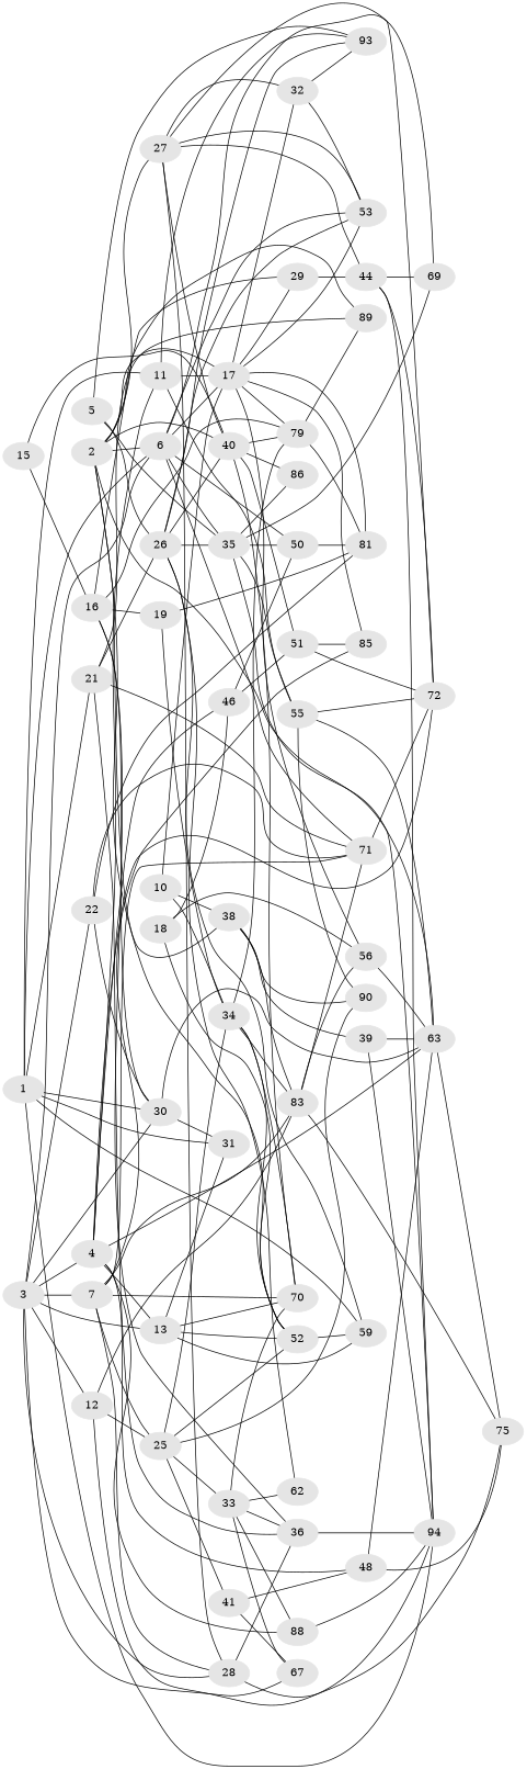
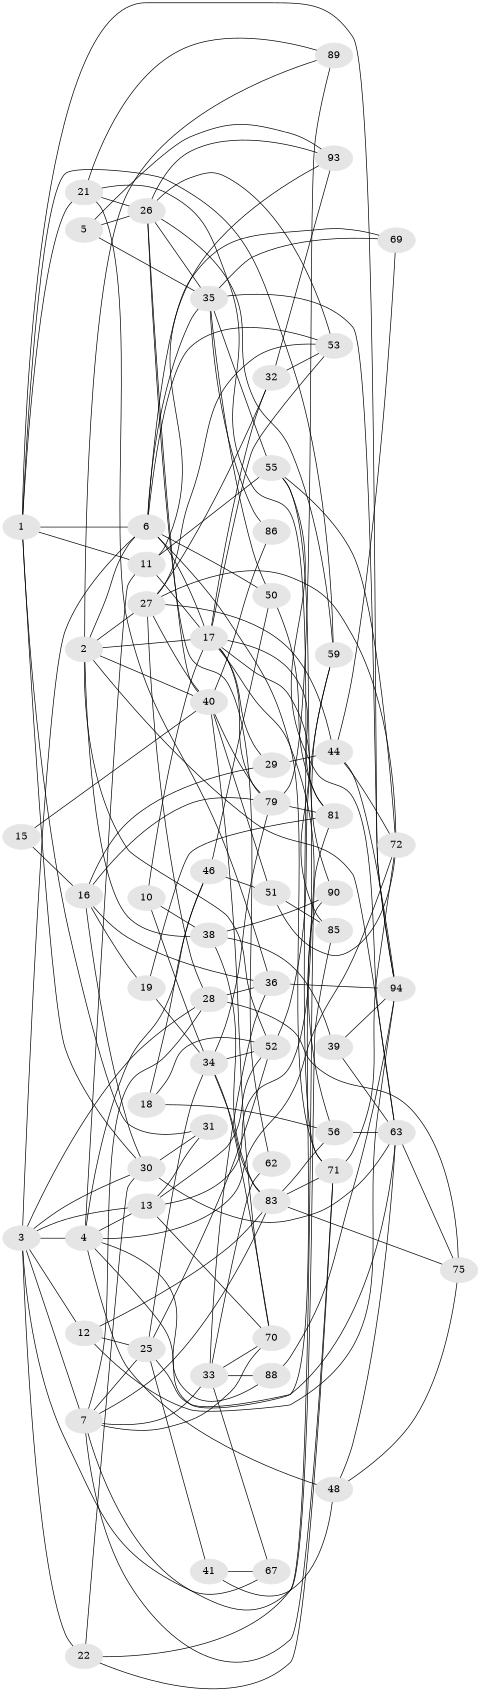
  graph {
    rankdir=LR
    node [color=gray90 style=filled]
    1 [super="+76"]
    6 [super="+9"]
    11 [super="+73"]
    21 [super="+23"]
    30 [super="+99"]
    31 [super="+42"]
    59
    94
    17 [super="+96"]
    35 [super="+83"]
    50
    53 [super="+92"]
    69
    71 [super="+82"]
    93
    55 [super="+78"]
    89
    26 [super="+37"]
    36 [super="+49"]
    63 [super="+91"]
    2 [super="+61"]
    27 [super="+98"]
    38 [super="+87"]
    40 [super="+58"]
    52 [super="+80"]
    85
    29
    79
    32 [super="+60"]
    56 [super="+66"]
    81
    28 [super="+57"]
    72 [super="+97"]
    44 [super="+77"]
    n35 [label=83 super="+74"]
    90
    39
    70
    86
    51 [super="+95"]
    75 [super="+84"]
    3 [super="+20"]
    4 [super="+47"]
    7 [super="+24"]
    12
    13 [super="+54"]
    22
    67
    46
    48
    88
    25 [super="+68"]
    62
    5
    34 [super="+45"]
    33 [super="+64"]
    41
    10 [super="+14"]
    16 [super="+65"]
    19
    15
    18
    1 -- 6
    1 -- 11
    1 -- 21
    1 -- 30
    1 -- 31
    1 -- 59
    1 -- 94
    6 -- 17
    6 -- 35
    6 -- 50
    6 -- 53
    6 -- 69
    6 -- 71
    11 -- 17
    11 -- 93
    11 -- 55
    21 -- 71
    21 -- 89
    21 -- 26
    21 -- 36
    30 -- 31
    30 -- 63
    17 -- 53
    17 -- 85
    17 -- 29
    17 -- 79
    17 -- 32
    17 -- 56
    17 -- 81
    35 -- 94
    35 -- 50
    35 -- 69
    35 -- 55
    35 -- 86
    50 -- 81
    71 -- 72
    55 -- 63
    55 -- 72
    55 -- 90
    26 -- 59
    26 -- 35
    26 -- 53
    26 -- 93
    26 -- 40
    26 -- 62
    36 -- 94
    63 -- 75
    2 -- 6
    2 -- 17
    2 -- 89
    2 -- 63
    2 -- 27
    2 -- 38
    2 -- 40
    2 -- 52
    27 -- 53
    27 -- 40
    27 -- 32
    27 -- 28
    27 -- 72
    27 -- 44
    38 -- n35
    38 -- 90
    38 -- 39
    40 -- 79
    40 -- 70
    40 -- 86
    40 -- 51
    52 -- 59
    29 -- 44
    79 -- 89
    79 -- 81
    32 -- 53
    32 -- 93
    56 -- 63 [weight=2]
    28 -- 36
    28 -- 75
    44 -- 94
    44 -- 69
    44 -- 72
    n35 -- 71
    n35 -- 56
    n35 -- 75
    39 -- 94
    39 -- 63
    51 -- 85
    51 -- 72
    3 -- 6
    3 -- 30
    3 -- 28
    3 -- 4
    3 -- 7
    3 -- 12
    3 -- 13
    3 -- 22
    3 -- 67
    4 -- 11
    4 -- 63
    4 -- 72
    4 -- 13
    4 -- 46
    4 -- 48
    4 -- 88
    7 -- 71
    7 -- 85
    7 -- 28
    7 -- n35
    7 -- 70
    7 -- 25
    12 -- 94
    12 -- n35
    12 -- 25
    13 -- 31
    13 -- 59
    13 -- 52
    13 -- 70
    22 -- 30
    22 -- 71
    22 -- 81
    46 -- 50
    46 -- 51
    48 -- 63
    48 -- 75
    88 -- 94
    25 -- 52
    25 -- 90
    25 -- 34
-   25 -- 33
+   7 -- 33
    25 -- 41
    5 -- 35
    5 -- 93
    5 -- 26
    34 -- 52
    34 -- 79
    34 -- n35
    34 -- 70
    33 -- 36
    33 -- 70
    33 -- 67
    33 -- 88
    33 -- 62
    41 -- 67
    41 -- 48
    10 -- 17
    10 -- 38 [weight=2]
    10 -- 34
    16 -- 30
    16 -- 36
    16 -- 29
    16 -- 79
    16 -- 19
    19 -- 81
    19 -- 34
    15 -- 40
    15 -- 16
    18 -- 52
    18 -- 56
    18 -- 46
  }
